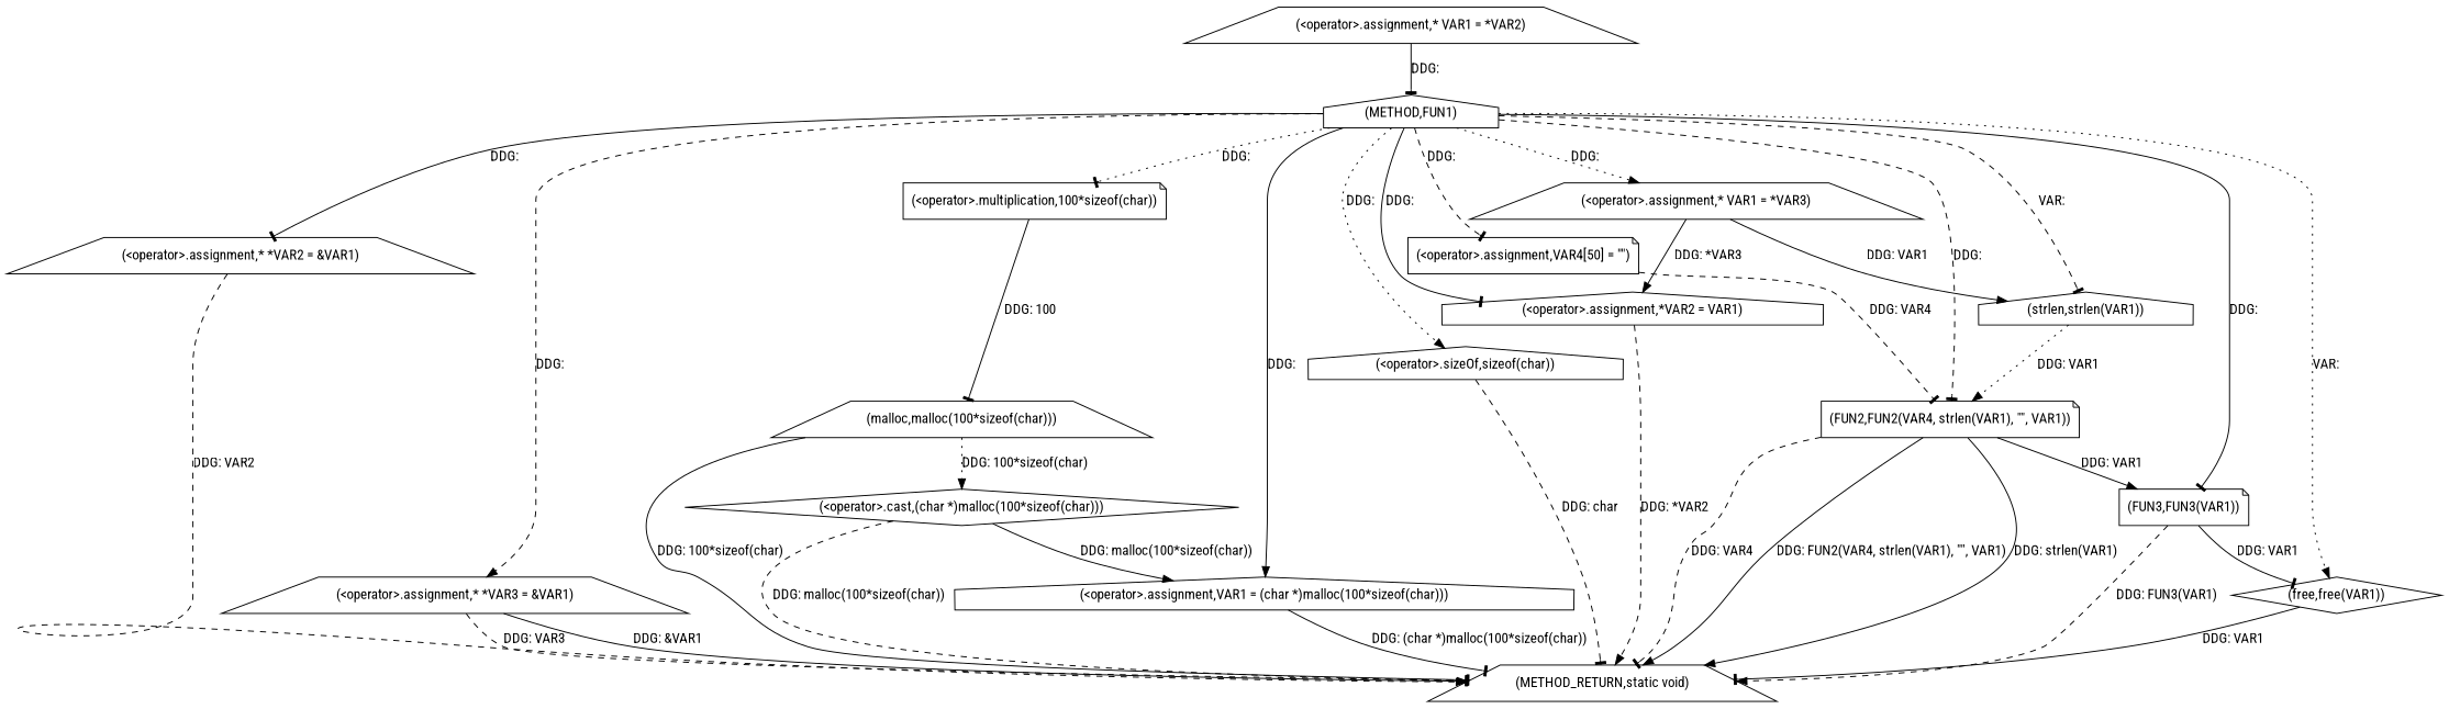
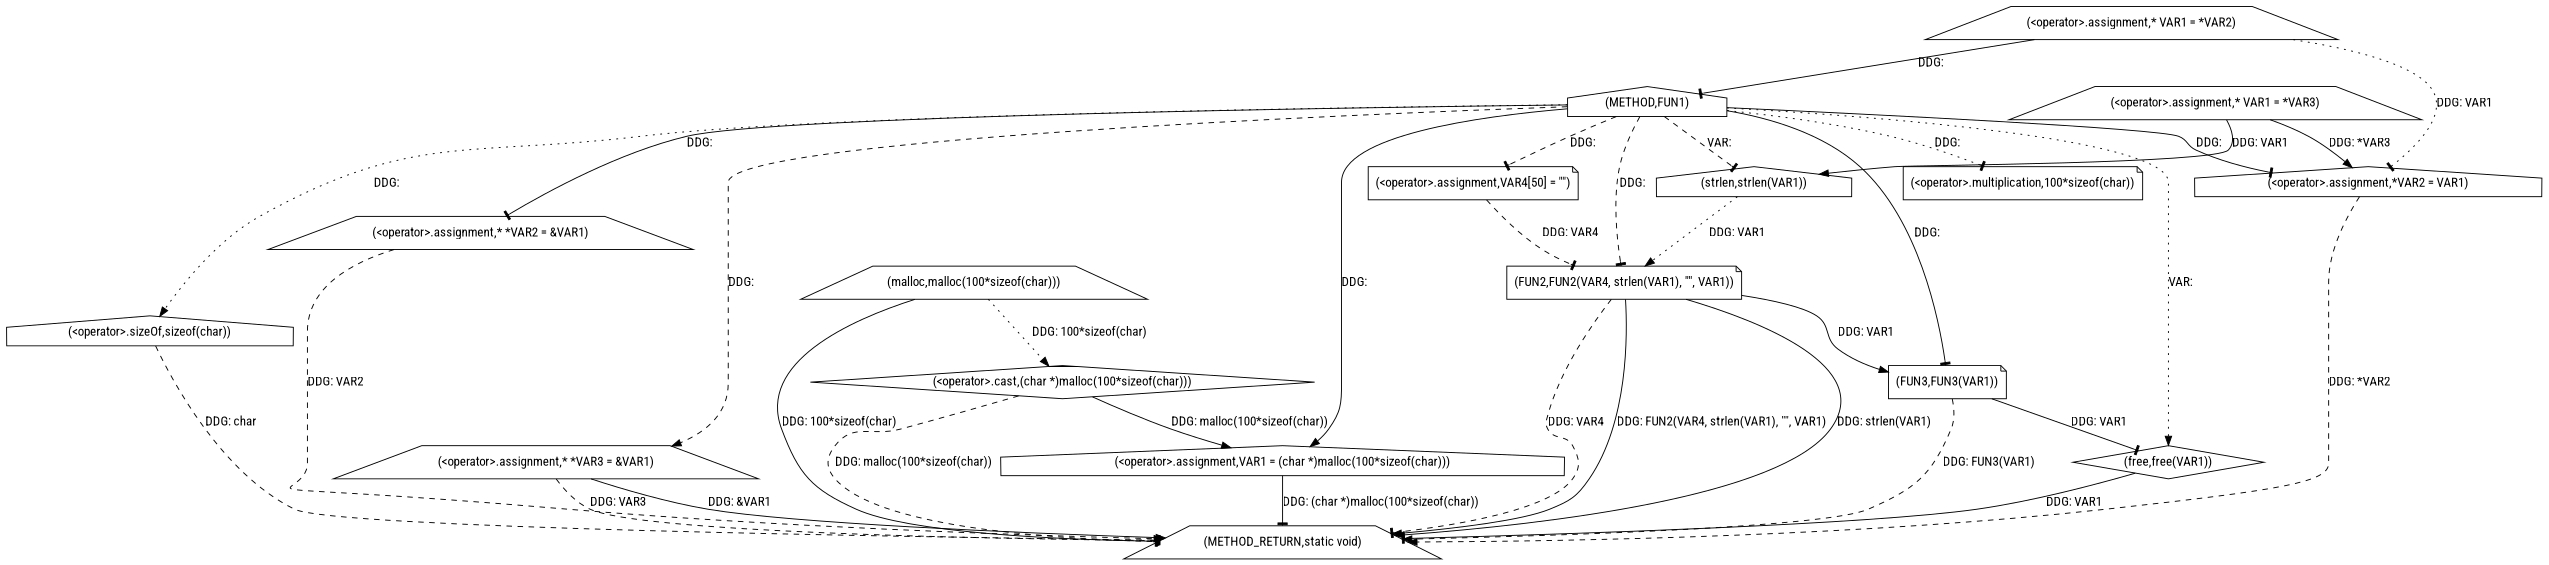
  digraph {
    fontname="Roboto Condensed"
    node [fontname="Roboto Condensed" shape=trapezium]
    edge [arrowhead=tee fontname="Roboto Condensed" style=solid]
    n1 [label="(METHOD,FUN1)" shape=house]
    n2 [label="(<operator>.assignment,* *VAR2 = &VAR1)"]
    n3 [label="(<operator>.assignment,* *VAR3 = &VAR1)"]
    n4 [label="(<operator>.assignment,VAR1 = (char *)malloc(100*sizeof(char)))" shape=house]
    n5 [label="(<operator>.multiplication,100*sizeof(char))" shape=note]
    n6 [label="(<operator>.sizeOf,sizeof(char))" shape=house]
    n7 [label="(<operator>.assignment,*VAR2 = VAR1)" shape=house]
    n8 [label="(<operator>.assignment,* VAR1 = *VAR3)"]
    n9 [label="(<operator>.assignment,VAR4[50] = \"\")" shape=note]
    n10 [label="(FUN2,FUN2(VAR4, strlen(VAR1), \"\", VAR1))" shape=note]
    n11 [label="(strlen,strlen(VAR1))" shape=house]
    n12 [label="(FUN3,FUN3(VAR1))" shape=note]
    n13 [label="(free,free(VAR1))" shape=diamond]
    n14 [label="(METHOD_RETURN,static void)"]
    n15 [label="(malloc,malloc(100*sizeof(char)))"]
    n16 [label="(<operator>.assignment,* VAR1 = *VAR2)"]
    n17 [label="(<operator>.cast,(char *)malloc(100*sizeof(char)))" shape=diamond]
    n1 -> n2 [label="DDG: "]
    n1 -> n3 [arrowhead=normal label="DDG: " style=dashed]
    n1 -> n4 [arrowhead=normal label="DDG: "]
    n1 -> n5 [label="DDG: " style=dotted]
    n1 -> n6 [arrowhead=normal label="DDG: " style=dotted]
    n1 -> n7 [label="DDG: "]
-   n1 -> n8 [arrowhead=normal label="DDG: " style=dotted]
    n1 -> n9 [label="DDG: " style=dashed]
    n1 -> n10 [label="DDG: " style=dashed]
    n1 -> n11 [label="VAR: " style=dashed]
    n1 -> n12 [label="DDG: "]
    n1 -> n13 [arrowhead=normal label="VAR: " style=dotted]
    n2 -> n14 [arrowhead=normal label="DDG: VAR2" style=dashed]
    n3 -> n14 [arrowhead=normal label="DDG: &VAR1"]
    n3 -> n14 [label="DDG: VAR3" style=dashed]
    n4 -> n14 [label="DDG: (char *)malloc(100*sizeof(char))"]
-   n5 -> n15 [label="DDG: 100"]
    n6 -> n14 [label="DDG: char" style=dashed]
    n7 -> n14 [arrowhead=normal label="DDG: *VAR2" style=dashed]
    n8 -> n7 [arrowhead=normal label="DDG: *VAR3"]
    n8 -> n11 [arrowhead=normal label="DDG: VAR1"]
    n9 -> n10 [label="DDG: VAR4" style=dashed]
    n10 -> n12 [arrowhead=normal label="DDG: VAR1"]
    n10 -> n14 [label="DDG: VAR4" style=dashed]
    n10 -> n14 [arrowhead=normal label="DDG: FUN2(VAR4, strlen(VAR1), \"\", VAR1)"]
    n10 -> n14 [arrowhead=normal label="DDG: strlen(VAR1)"]
    n11 -> n10 [arrowhead=normal label="DDG: VAR1" style=dotted]
    n12 -> n13 [label="DDG: VAR1"]
    n12 -> n14 [arrowhead=normal label="DDG: FUN3(VAR1)" style=dashed]
    n13 -> n14 [label="DDG: VAR1"]
    n15 -> n14 [label="DDG: 100*sizeof(char)"]
    n15 -> n17 [arrowhead=normal label="DDG: 100*sizeof(char)" style=dotted]
    n16 -> n1 [label="DDG: "]
+   n16 -> n7 [label="DDG: VAR1" style=dotted]
    n17 -> n4 [arrowhead=normal label="DDG: malloc(100*sizeof(char))"]
    n17 -> n14 [label="DDG: malloc(100*sizeof(char))" style=dashed]
  }
